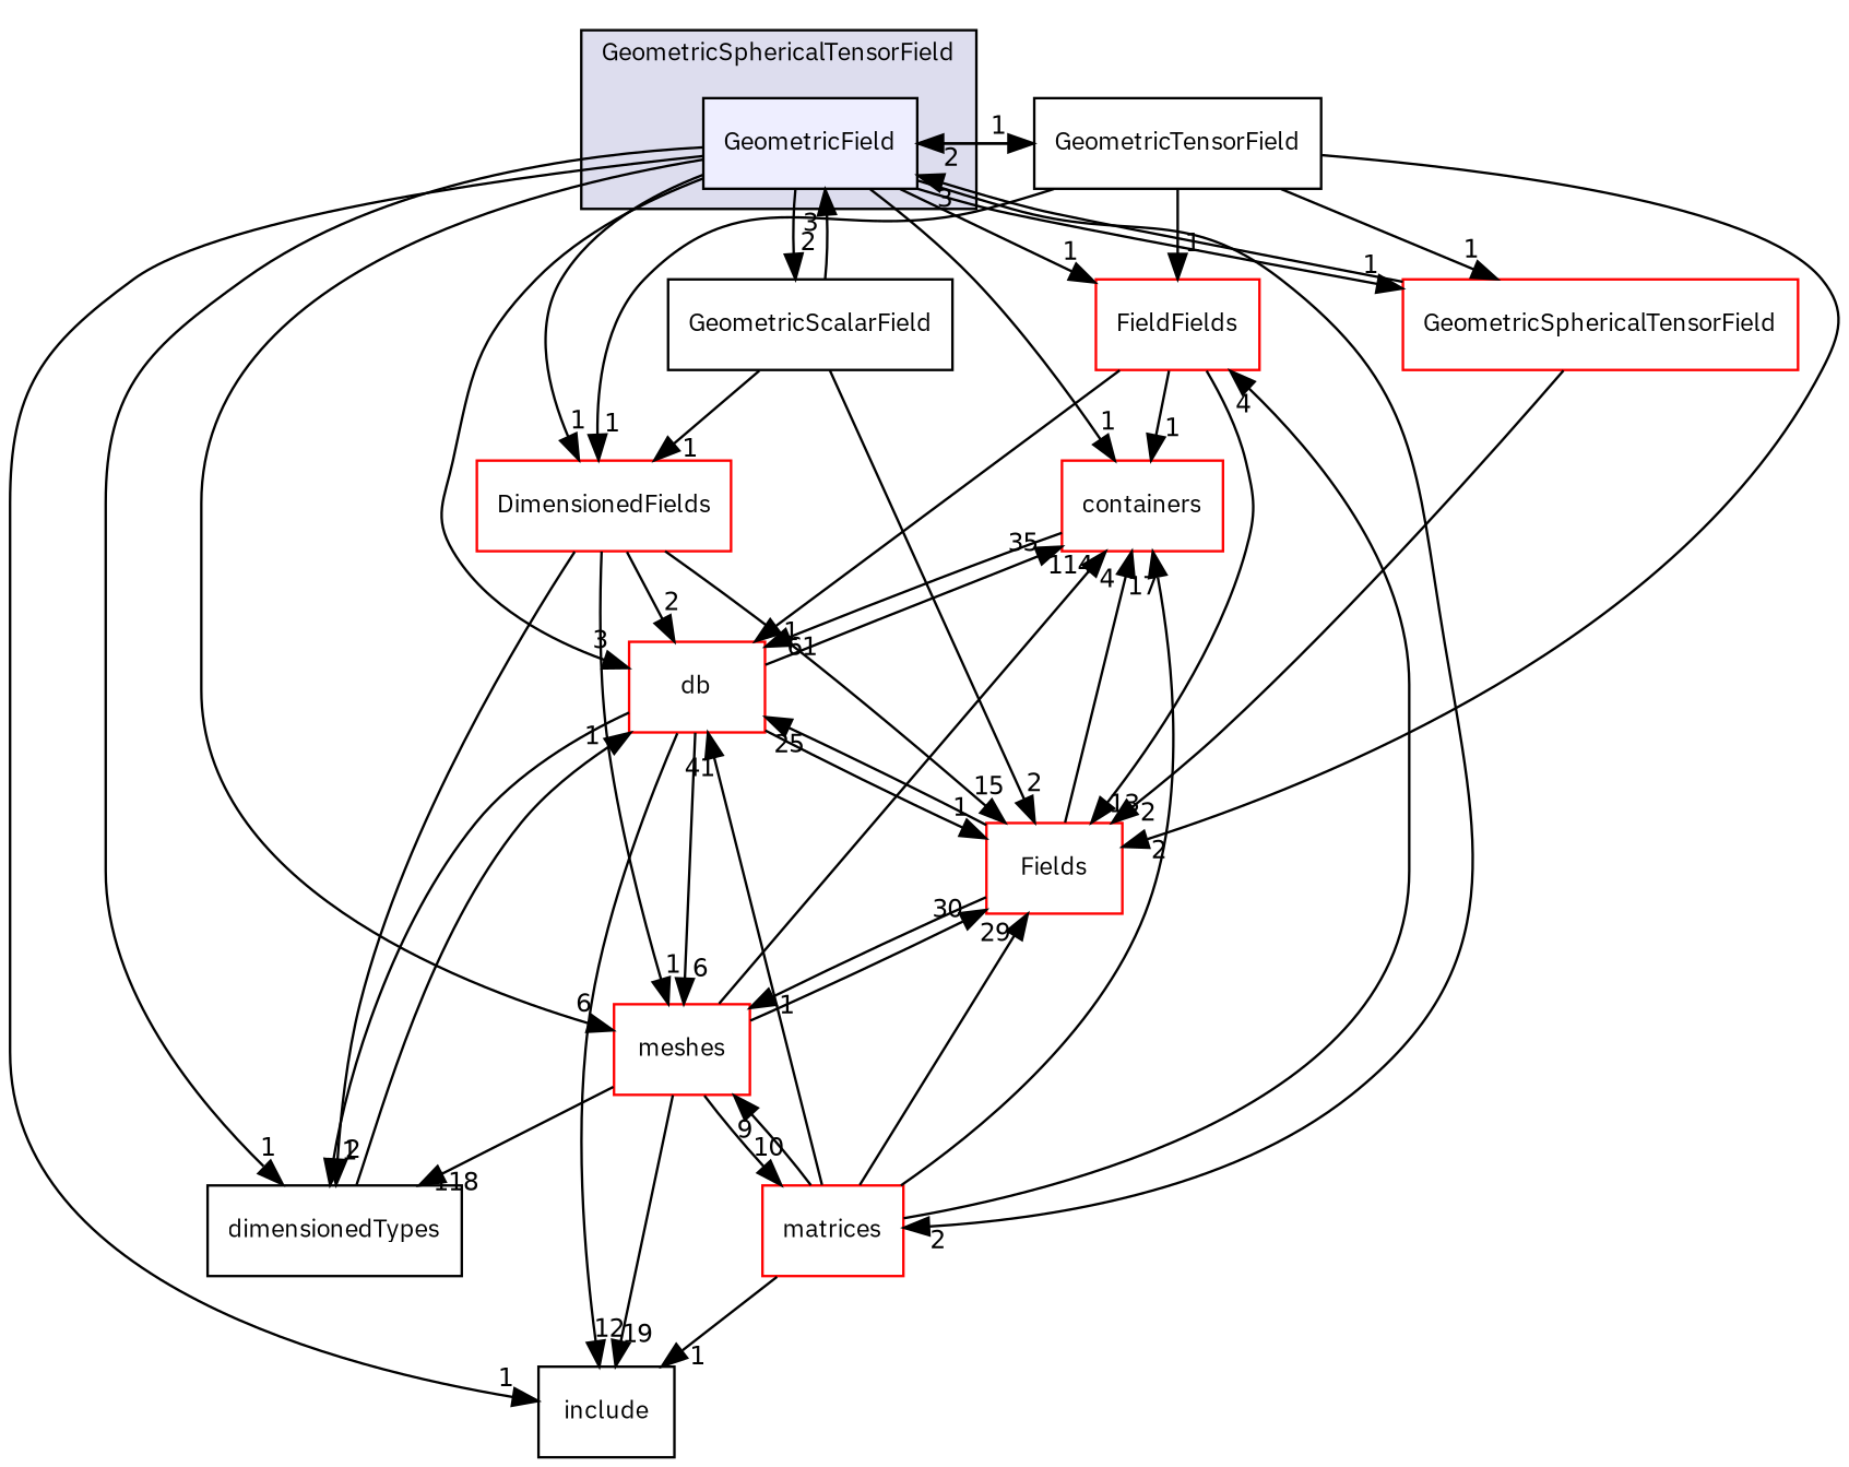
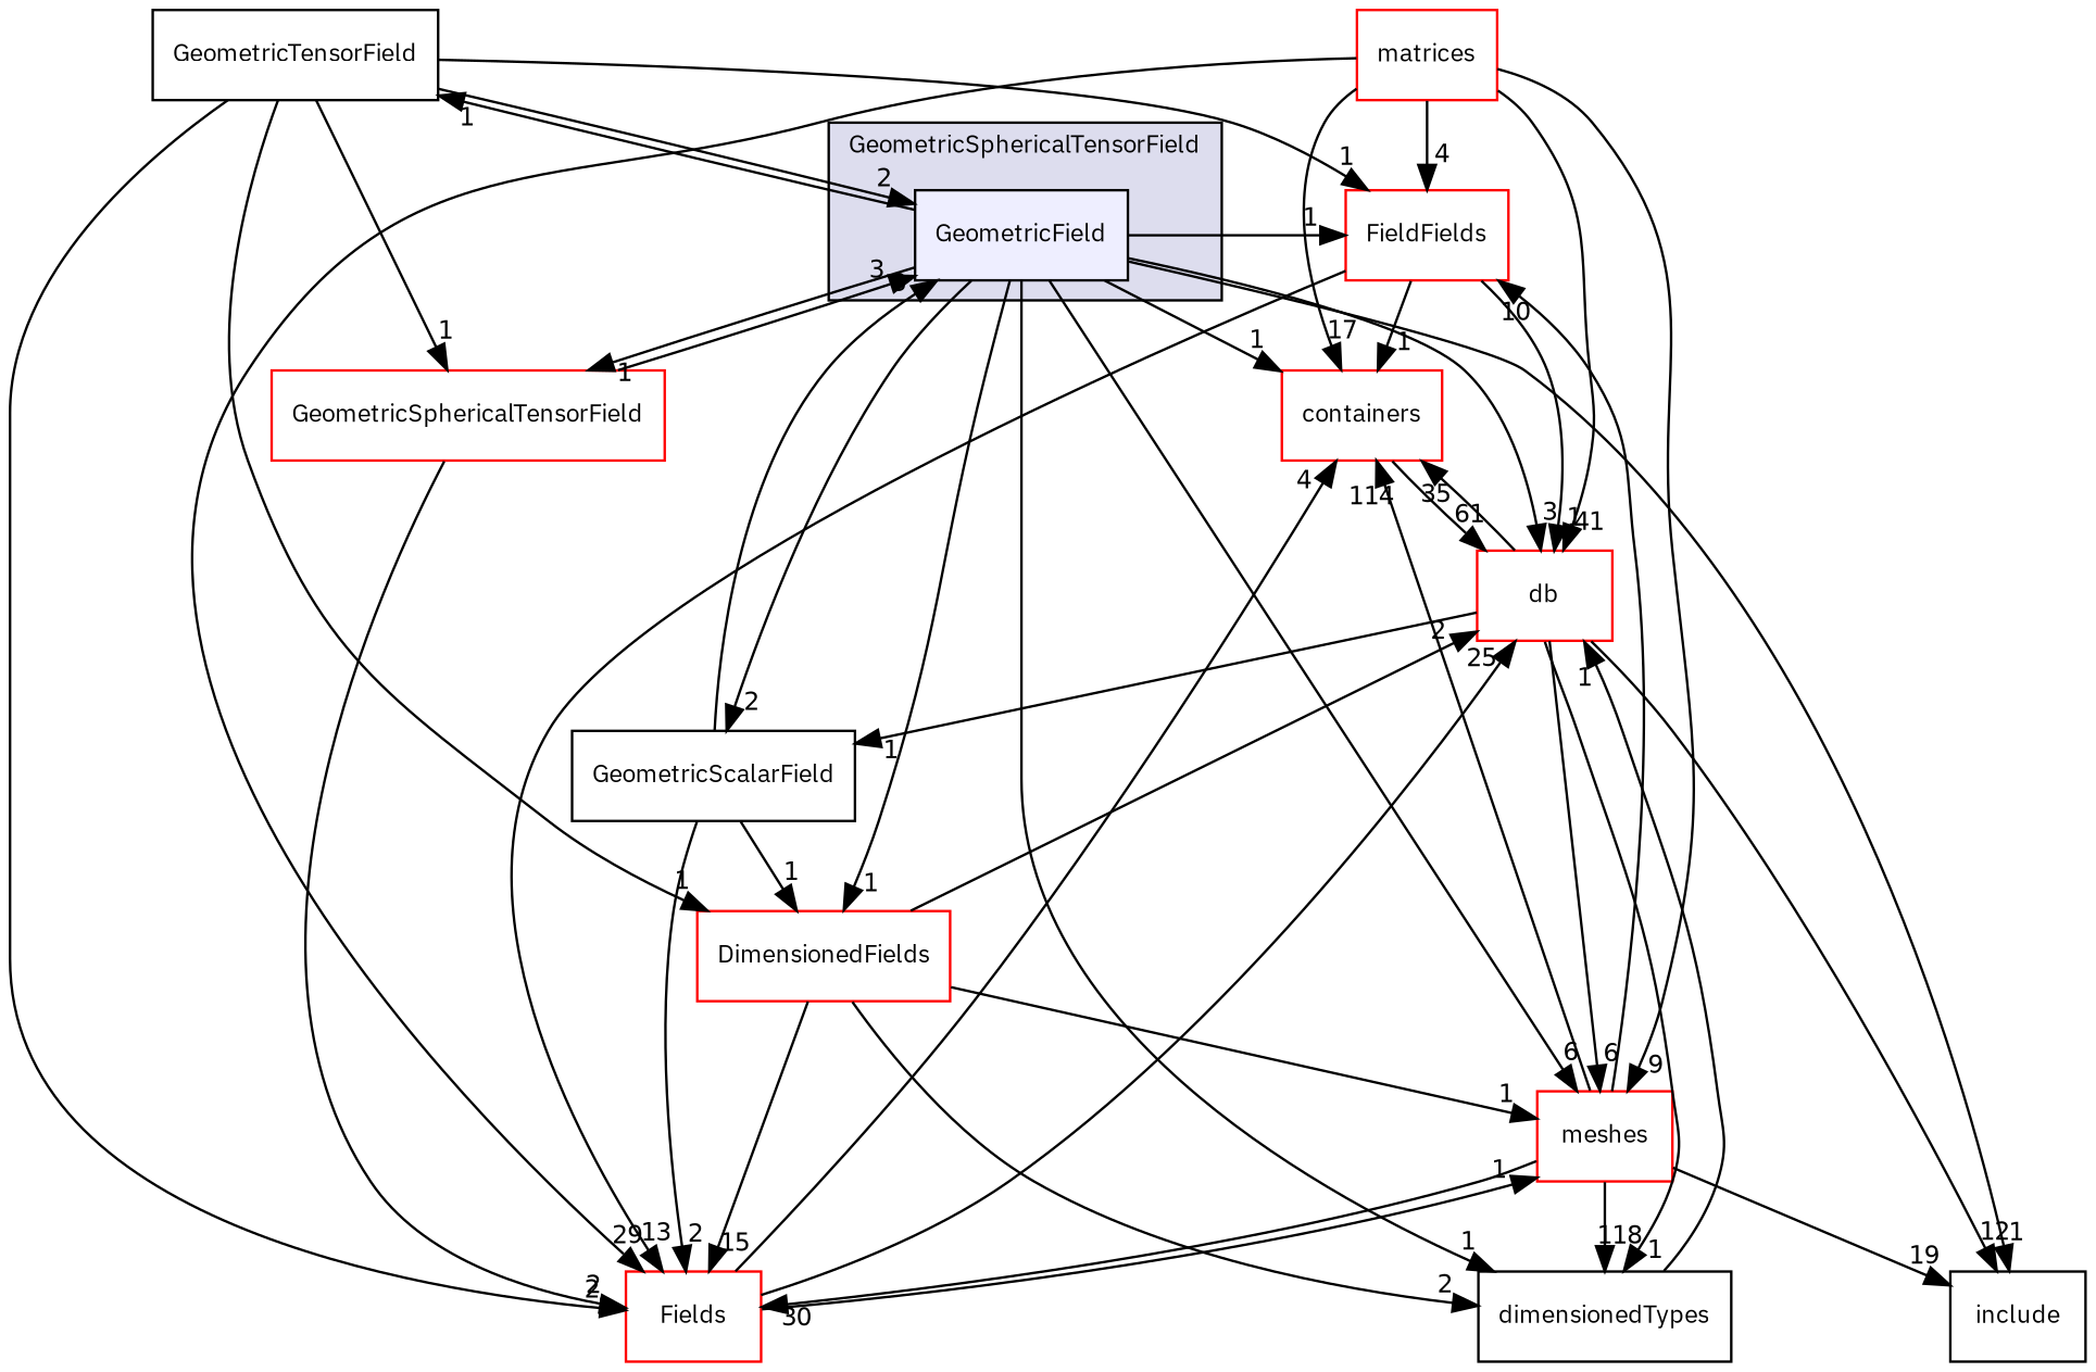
  digraph {
    compound=true
    fontname="IBM Plex Sans"
    node [fontname="IBM Plex Sans" fontsize=10 shape=box color=red]
    edge [fontname="IBM Plex Sans" headlabel=1 labeldistance=1.5 labelfontname=Helvetica labelfontsize=10]
    n1 [fillcolor="#eeeeff" label=GeometricField pencolor=black style=filled color=""]
    n2 [label=FieldFields]
    n3 [label=GeometricSphericalTensorField]
    n4 [label=containers]
    n5 [label=matrices]
    n6 [label=meshes]
    n7 [color=black label=dimensionedTypes]
    n8 [label=GeometricScalarField color=""]
    n9 [label=db]
    n10 [label=include color=""]
    n11 [label=GeometricTensorField color=""]
    n12 [label=DimensionedFields]
    n13 [label=Fields]
    subgraph cluster_1 {
      bgcolor="#ddddee"
      fontsize=10
      label=GeometricSphericalTensorField
      pencolor=black
      n1
    }
    n1 -> n2
    n1 -> n3
    n1 -> n4
-   n1 -> n5 [headlabel=2]
    n1 -> n6 [headlabel=6]
    n1 -> n7
    n1 -> n8 [headlabel=2]
    n1 -> n9 [headlabel=3]
    n1 -> n10
    n1 -> n11
    n1 -> n12
    n2 -> n4
    n2 -> n9
    n2 -> n13 [headlabel=13]
    n3 -> n1 [headlabel=3]
    n3 -> n13 [headlabel=2]
    n4 -> n9 [headlabel=61]
    n5 -> n2 [headlabel=4]
    n5 -> n4 [headlabel=17]
    n5 -> n6 [headlabel=9]
    n5 -> n9 [headlabel=41]
-   n5 -> n10
    n5 -> n13 [headlabel=29]
    n6 -> n4 [headlabel=114]
-   n6 -> n5 [headlabel=10]
+   n6 -> n2 [headlabel=10]
    n6 -> n7 [headlabel=118]
    n6 -> n10 [headlabel=19]
    n6 -> n13 [headlabel=30]
    n7 -> n9
    n8 -> n1 [headlabel=3]
    n8 -> n12
    n8 -> n13 [headlabel=2]
    n9 -> n4 [headlabel=35]
    n9 -> n6 [headlabel=6]
    n9 -> n7
    n9 -> n10 [headlabel=12]
-   n9 -> n13
+   n9 -> n8
    n11 -> n1 [headlabel=2]
    n11 -> n2
    n11 -> n3
    n11 -> n12
    n11 -> n13 [headlabel=2]
    n12 -> n6
    n12 -> n7 [headlabel=2]
    n12 -> n9 [headlabel=2]
    n12 -> n13 [headlabel=15]
    n13 -> n4 [headlabel=4]
    n13 -> n6
    n13 -> n9 [headlabel=25]
  }
